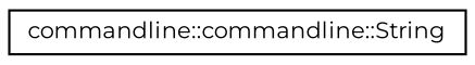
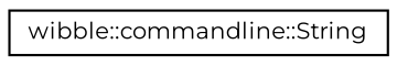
  digraph {
    rankdir=LR
    fontname=Montserrat
-   n1 [color=black fillcolor=white fontname=Montserrat fontsize=10 height=0.2 label="commandline::commandline::String" shape=record style=filled width=0.4]
+   n1 [color=black fillcolor=white fontname=Montserrat fontsize=10 height=0.2 label="wibble::commandline::String" shape=record style=filled width=0.4]
  }
